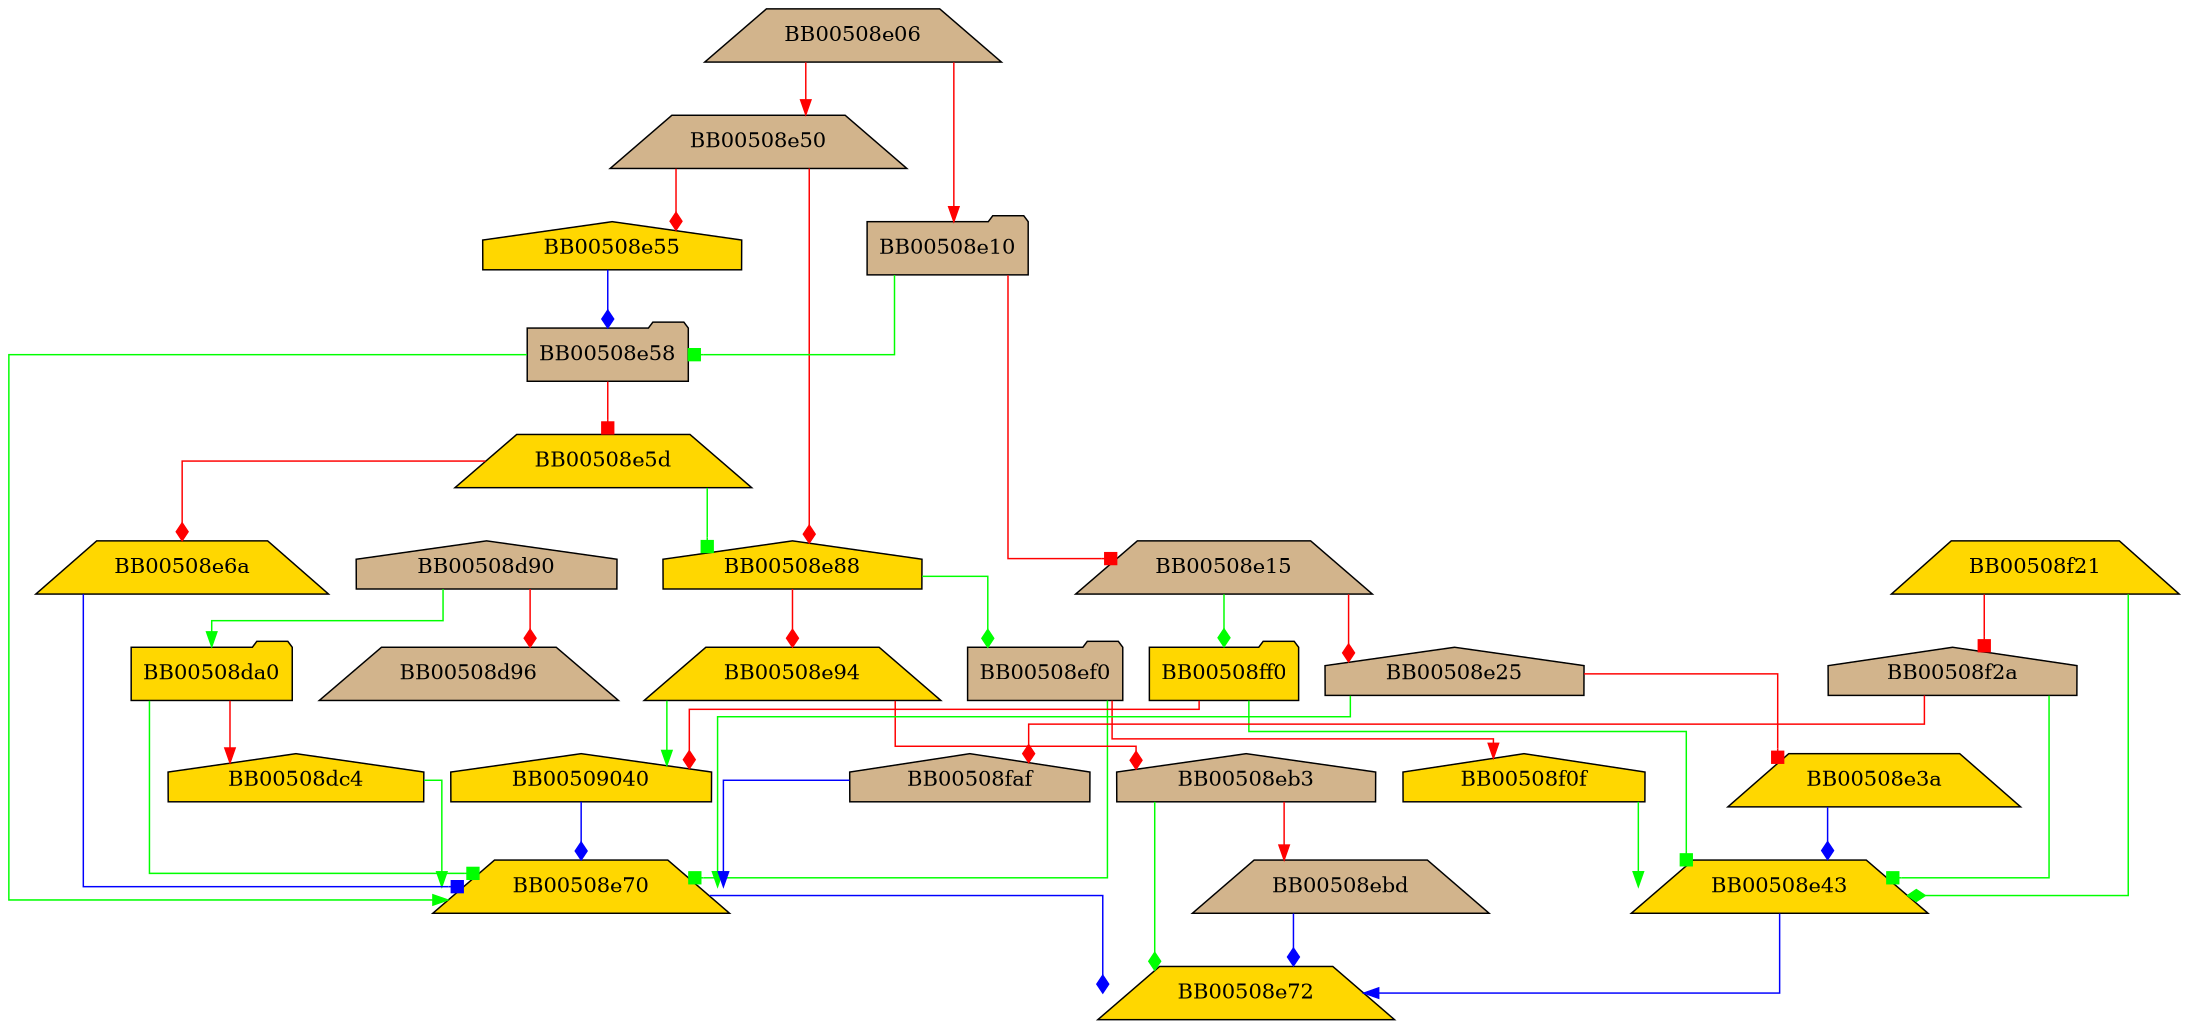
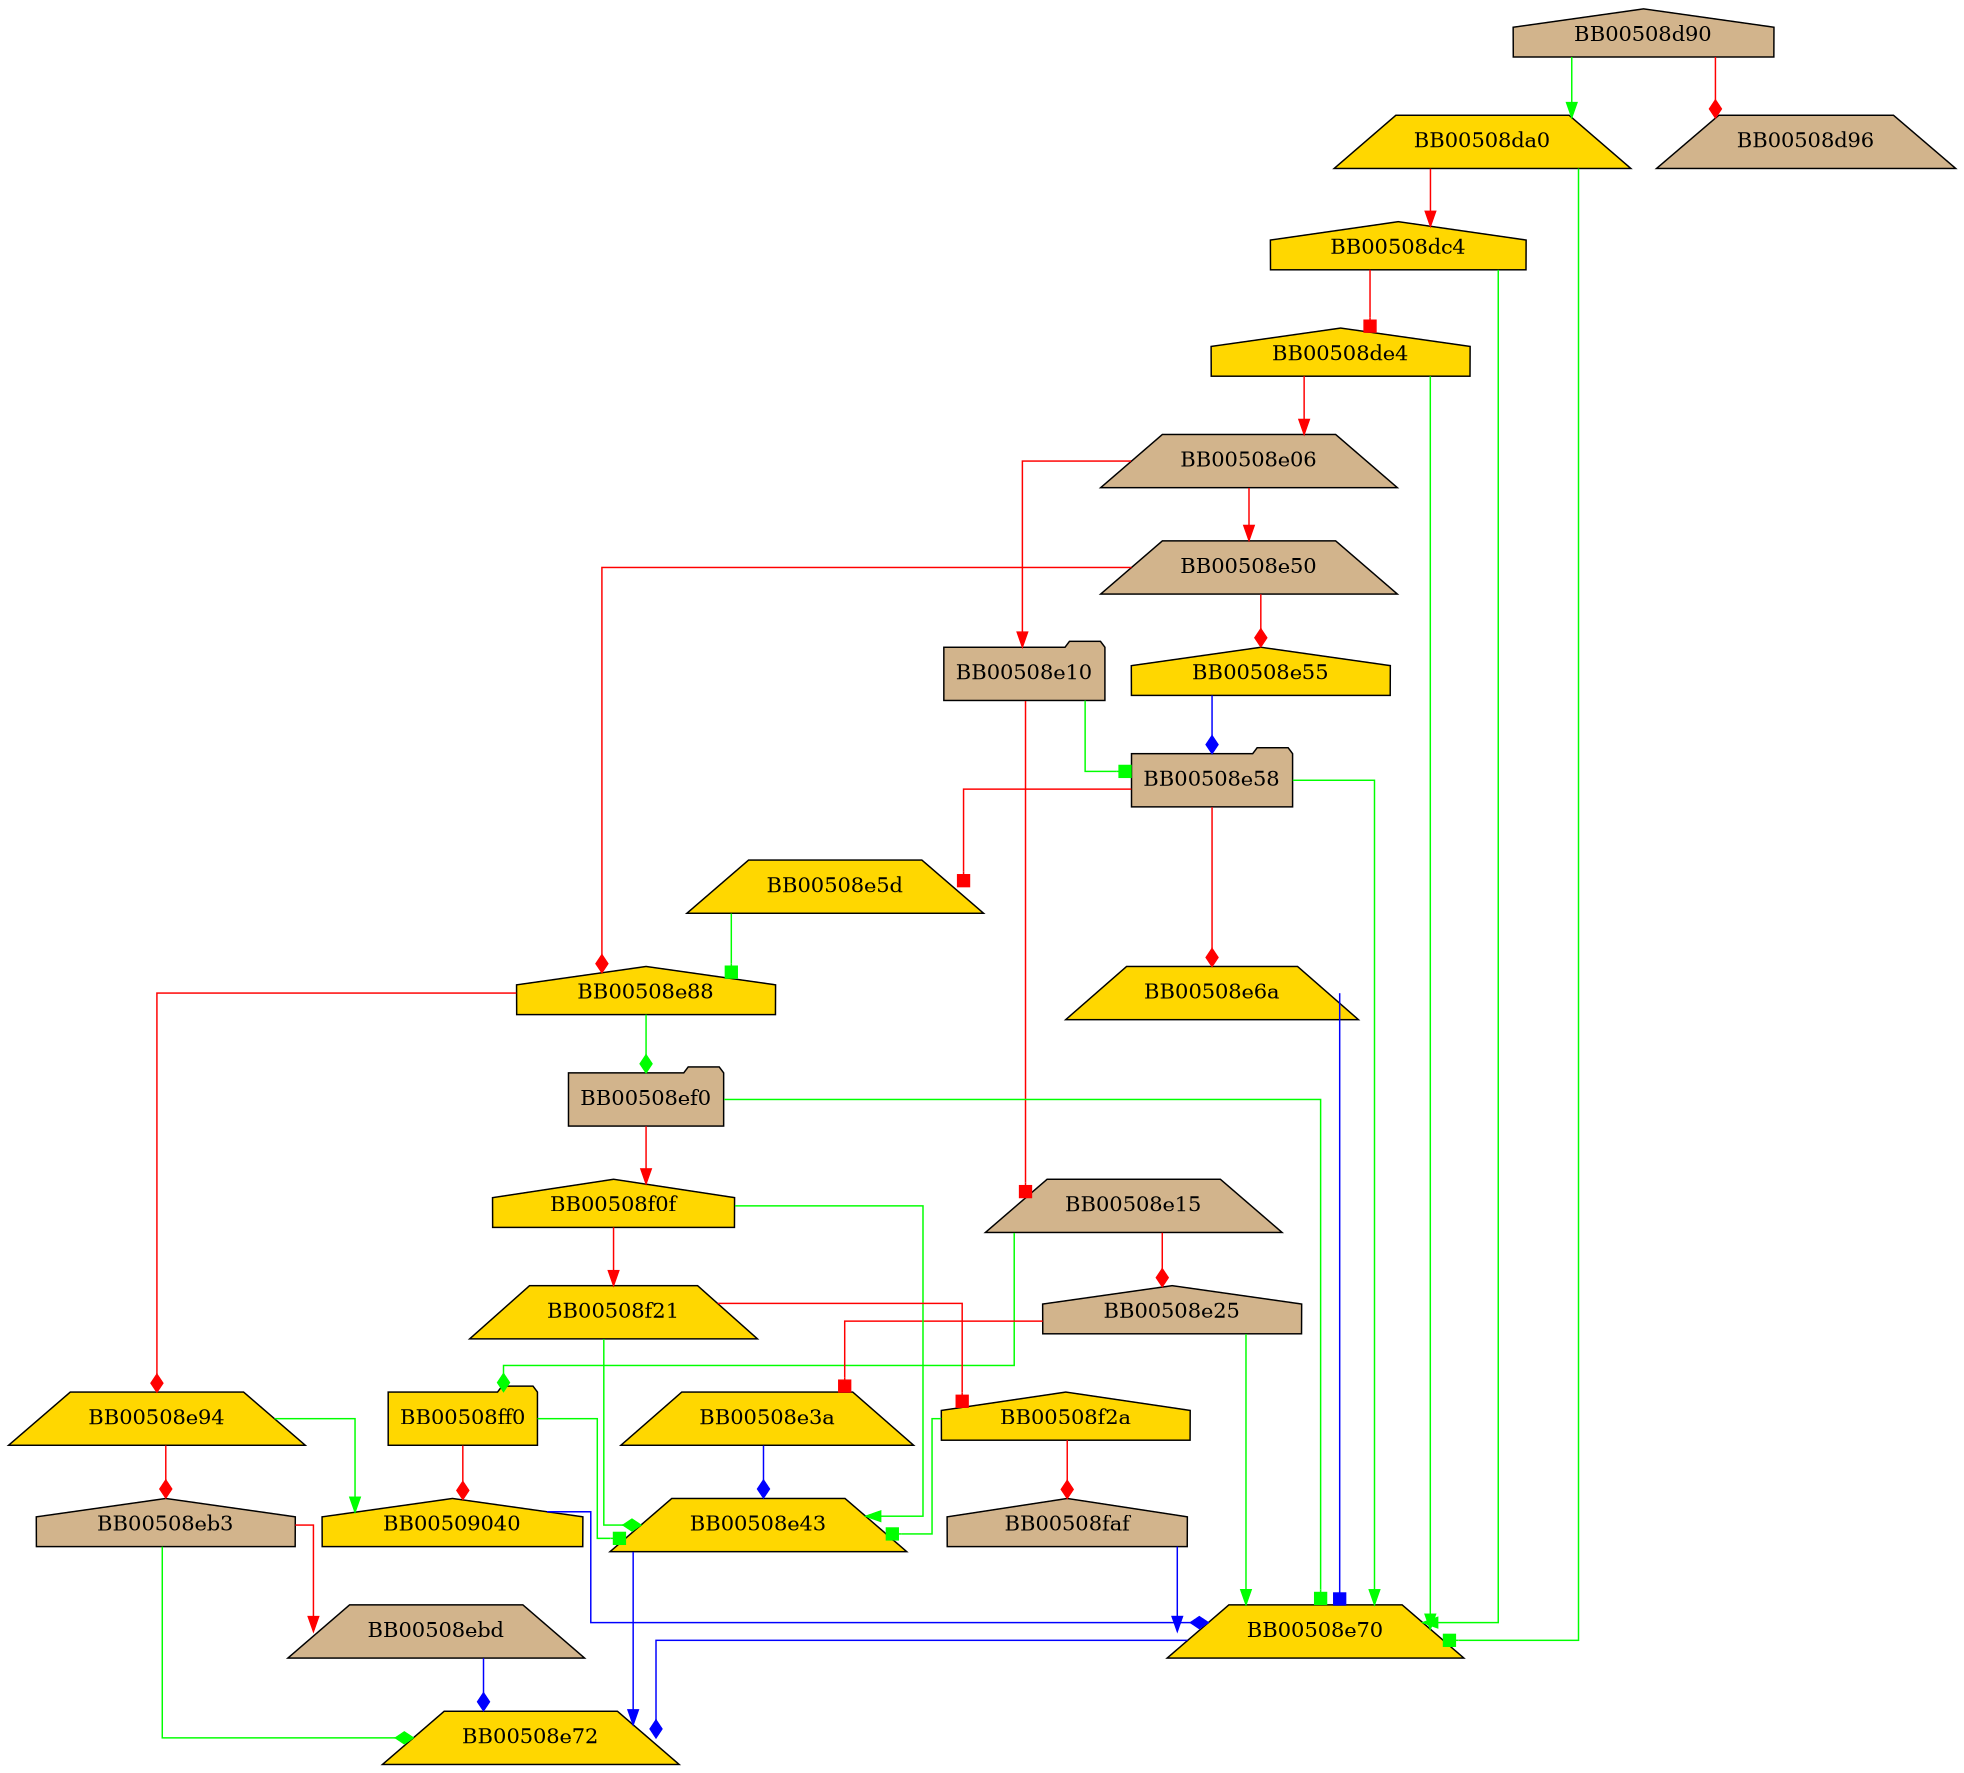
  digraph {
    splines=ortho
    node [fillcolor=gold shape=trapezium style=filled]
    edge [arrowhead=diamond color=red]
    BB00508d90 [fillcolor=tan shape=house]
-   BB00508da0 [shape=folder]
+   BB00508da0
    BB00508d96 [fillcolor=tan]
    BB00508e70
    BB00508dc4 [shape=house]
    BB00508e72
+   BB00508de4 [shape=house]
    BB00508e06 [fillcolor=tan]
    BB00508e50 [fillcolor=tan]
    BB00508e10 [fillcolor=tan shape=folder]
    BB00508e88 [shape=house]
    BB00508e55 [shape=house]
    BB00508e58 [fillcolor=tan shape=folder]
    BB00508e15 [fillcolor=tan]
    BB00508ef0 [fillcolor=tan shape=folder]
    BB00508e94
    BB00508e5d
    BB00508ff0 [shape=folder]
    BB00508e25 [fillcolor=tan shape=house]
    BB00508e6a
    BB00508e43
    BB00509040 [shape=house]
    BB00508e3a
    BB00508f0f [shape=house]
    BB00508eb3 [fillcolor=tan shape=house]
    BB00508f21
    BB00508ebd [fillcolor=tan]
-   BB00508f2a [fillcolor=tan shape=house]
+   BB00508f2a [shape=house]
    BB00508faf [fillcolor=tan shape=house]
    BB00508d90 -> BB00508da0 [arrowhead=normal color=green]
    BB00508d90 -> BB00508d96
    BB00508da0 -> BB00508e70 [arrowhead=box color=green]
    BB00508da0 -> BB00508dc4 [arrowhead=normal]
    BB00508e70 -> BB00508e72 [color=blue]
    BB00508dc4 -> BB00508e70 [arrowhead=normal color=green]
+   BB00508dc4 -> BB00508de4 [arrowhead=box]
+   BB00508de4 -> BB00508e70 [arrowhead=normal color=green]
+   BB00508de4 -> BB00508e06 [arrowhead=normal]
    BB00508e06 -> BB00508e50 [arrowhead=normal]
    BB00508e06 -> BB00508e10 [arrowhead=normal]
    BB00508e50 -> BB00508e88
    BB00508e50 -> BB00508e55
    BB00508e10 -> BB00508e58 [arrowhead=box color=green]
    BB00508e10 -> BB00508e15 [arrowhead=box]
    BB00508e88 -> BB00508ef0 [color=green]
    BB00508e88 -> BB00508e94
    BB00508e55 -> BB00508e58 [color=blue]
    BB00508e58 -> BB00508e70 [arrowhead=normal color=green]
    BB00508e58 -> BB00508e5d [arrowhead=box]
    BB00508e15 -> BB00508ff0 [color=green]
    BB00508e15 -> BB00508e25
    BB00508ef0 -> BB00508e70 [arrowhead=box color=green]
    BB00508ef0 -> BB00508f0f [arrowhead=normal]
    BB00508e94 -> BB00509040 [arrowhead=normal color=green]
    BB00508e94 -> BB00508eb3
    BB00508e5d -> BB00508e88 [arrowhead=box color=green]
-   BB00508e5d -> BB00508e6a
+   BB00508e58 -> BB00508e6a
    BB00508ff0 -> BB00508e43 [arrowhead=box color=green]
    BB00508ff0 -> BB00509040
    BB00508e25 -> BB00508e70 [arrowhead=normal color=green]
    BB00508e25 -> BB00508e3a [arrowhead=box]
    BB00508e6a -> BB00508e70 [arrowhead=box color=blue]
    BB00508e43 -> BB00508e72 [arrowhead=normal color=blue]
    BB00509040 -> BB00508e70 [color=blue]
    BB00508e3a -> BB00508e43 [color=blue]
    BB00508f0f -> BB00508e43 [arrowhead=normal color=green]
+   BB00508f0f -> BB00508f21 [arrowhead=normal]
    BB00508eb3 -> BB00508e72 [color=green]
    BB00508eb3 -> BB00508ebd [arrowhead=normal]
    BB00508f21 -> BB00508e43 [color=green]
    BB00508f21 -> BB00508f2a [arrowhead=box]
    BB00508ebd -> BB00508e72 [color=blue]
    BB00508f2a -> BB00508e43 [arrowhead=box color=green]
    BB00508f2a -> BB00508faf
    BB00508faf -> BB00508e70 [arrowhead=normal color=blue]
  }
